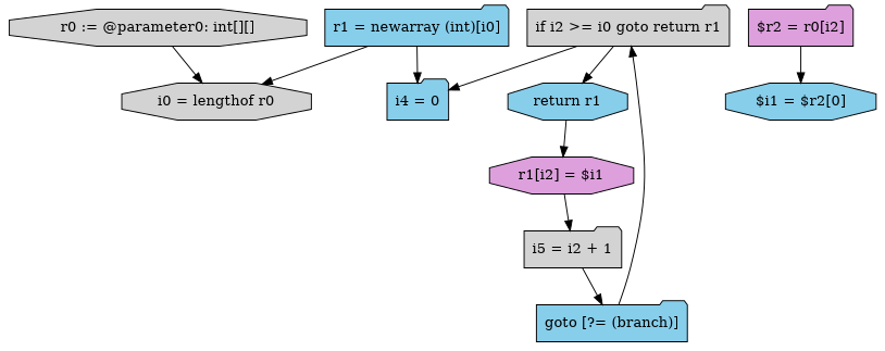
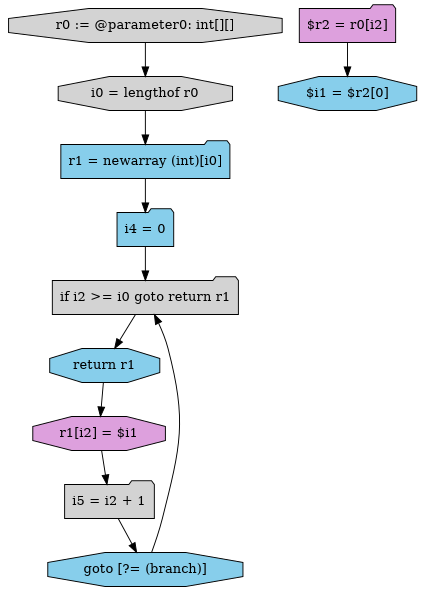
  digraph {
    node [fillcolor=skyblue shape=folder style=filled]
    "r0 := @parameter0: int[][]" [fillcolor=lightgrey shape=octagon]
    "i0 = lengthof r0" [fillcolor=lightgrey shape=octagon]
    "r1 = newarray (int)[i0]"
    n4 [label="i4 = 0"]
    "if i2 >= i0 goto return r1" [fillcolor=lightgrey]
    "return r1" [shape=octagon]
    "$r2 = r0[i2]" [fillcolor=plum]
    "$i1 = $r2[0]" [shape=octagon]
    "r1[i2] = $i1" [fillcolor=plum shape=octagon]
    n10 [fillcolor=lightgrey label="i5 = i2 + 1"]
-   "goto [?= (branch)]"
+   "goto [?= (branch)]" [shape=octagon]
    "r0 := @parameter0: int[][]" -> "i0 = lengthof r0"
-   "r1 = newarray (int)[i0]" -> "i0 = lengthof r0"
+   "i0 = lengthof r0" -> "r1 = newarray (int)[i0]"
    "r1 = newarray (int)[i0]" -> n4
-   "if i2 >= i0 goto return r1" -> n4
+   n4 -> "if i2 >= i0 goto return r1"
    "if i2 >= i0 goto return r1" -> "return r1"
    "return r1" -> "r1[i2] = $i1"
    "$r2 = r0[i2]" -> "$i1 = $r2[0]"
    "r1[i2] = $i1" -> n10
    n10 -> "goto [?= (branch)]"
    "goto [?= (branch)]" -> "if i2 >= i0 goto return r1"
  }
